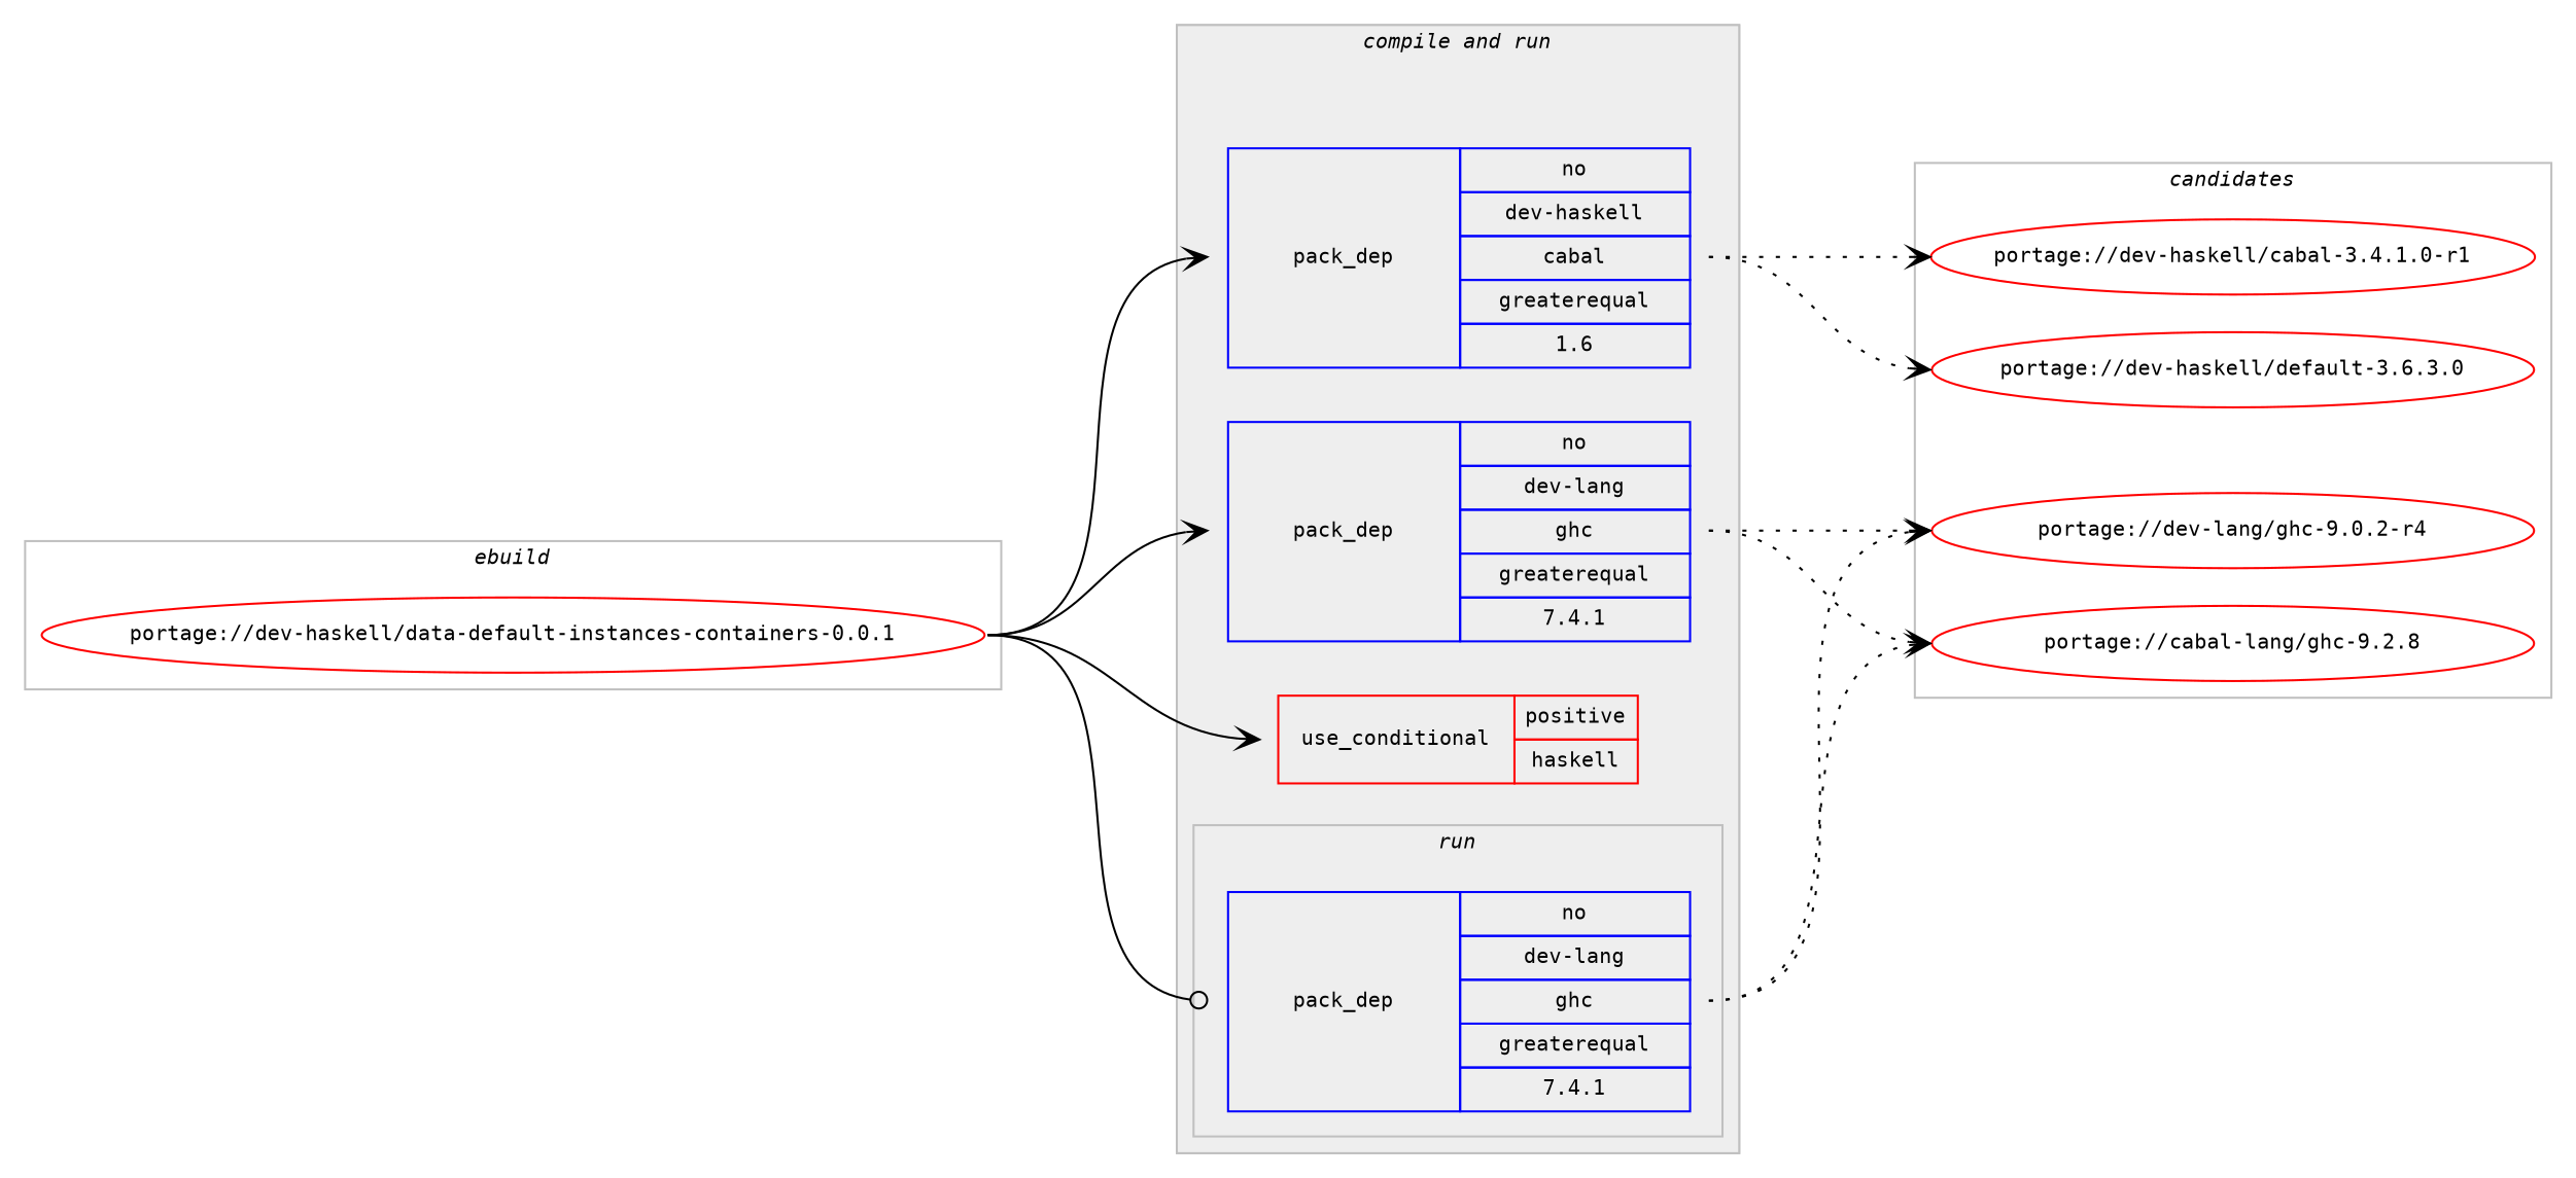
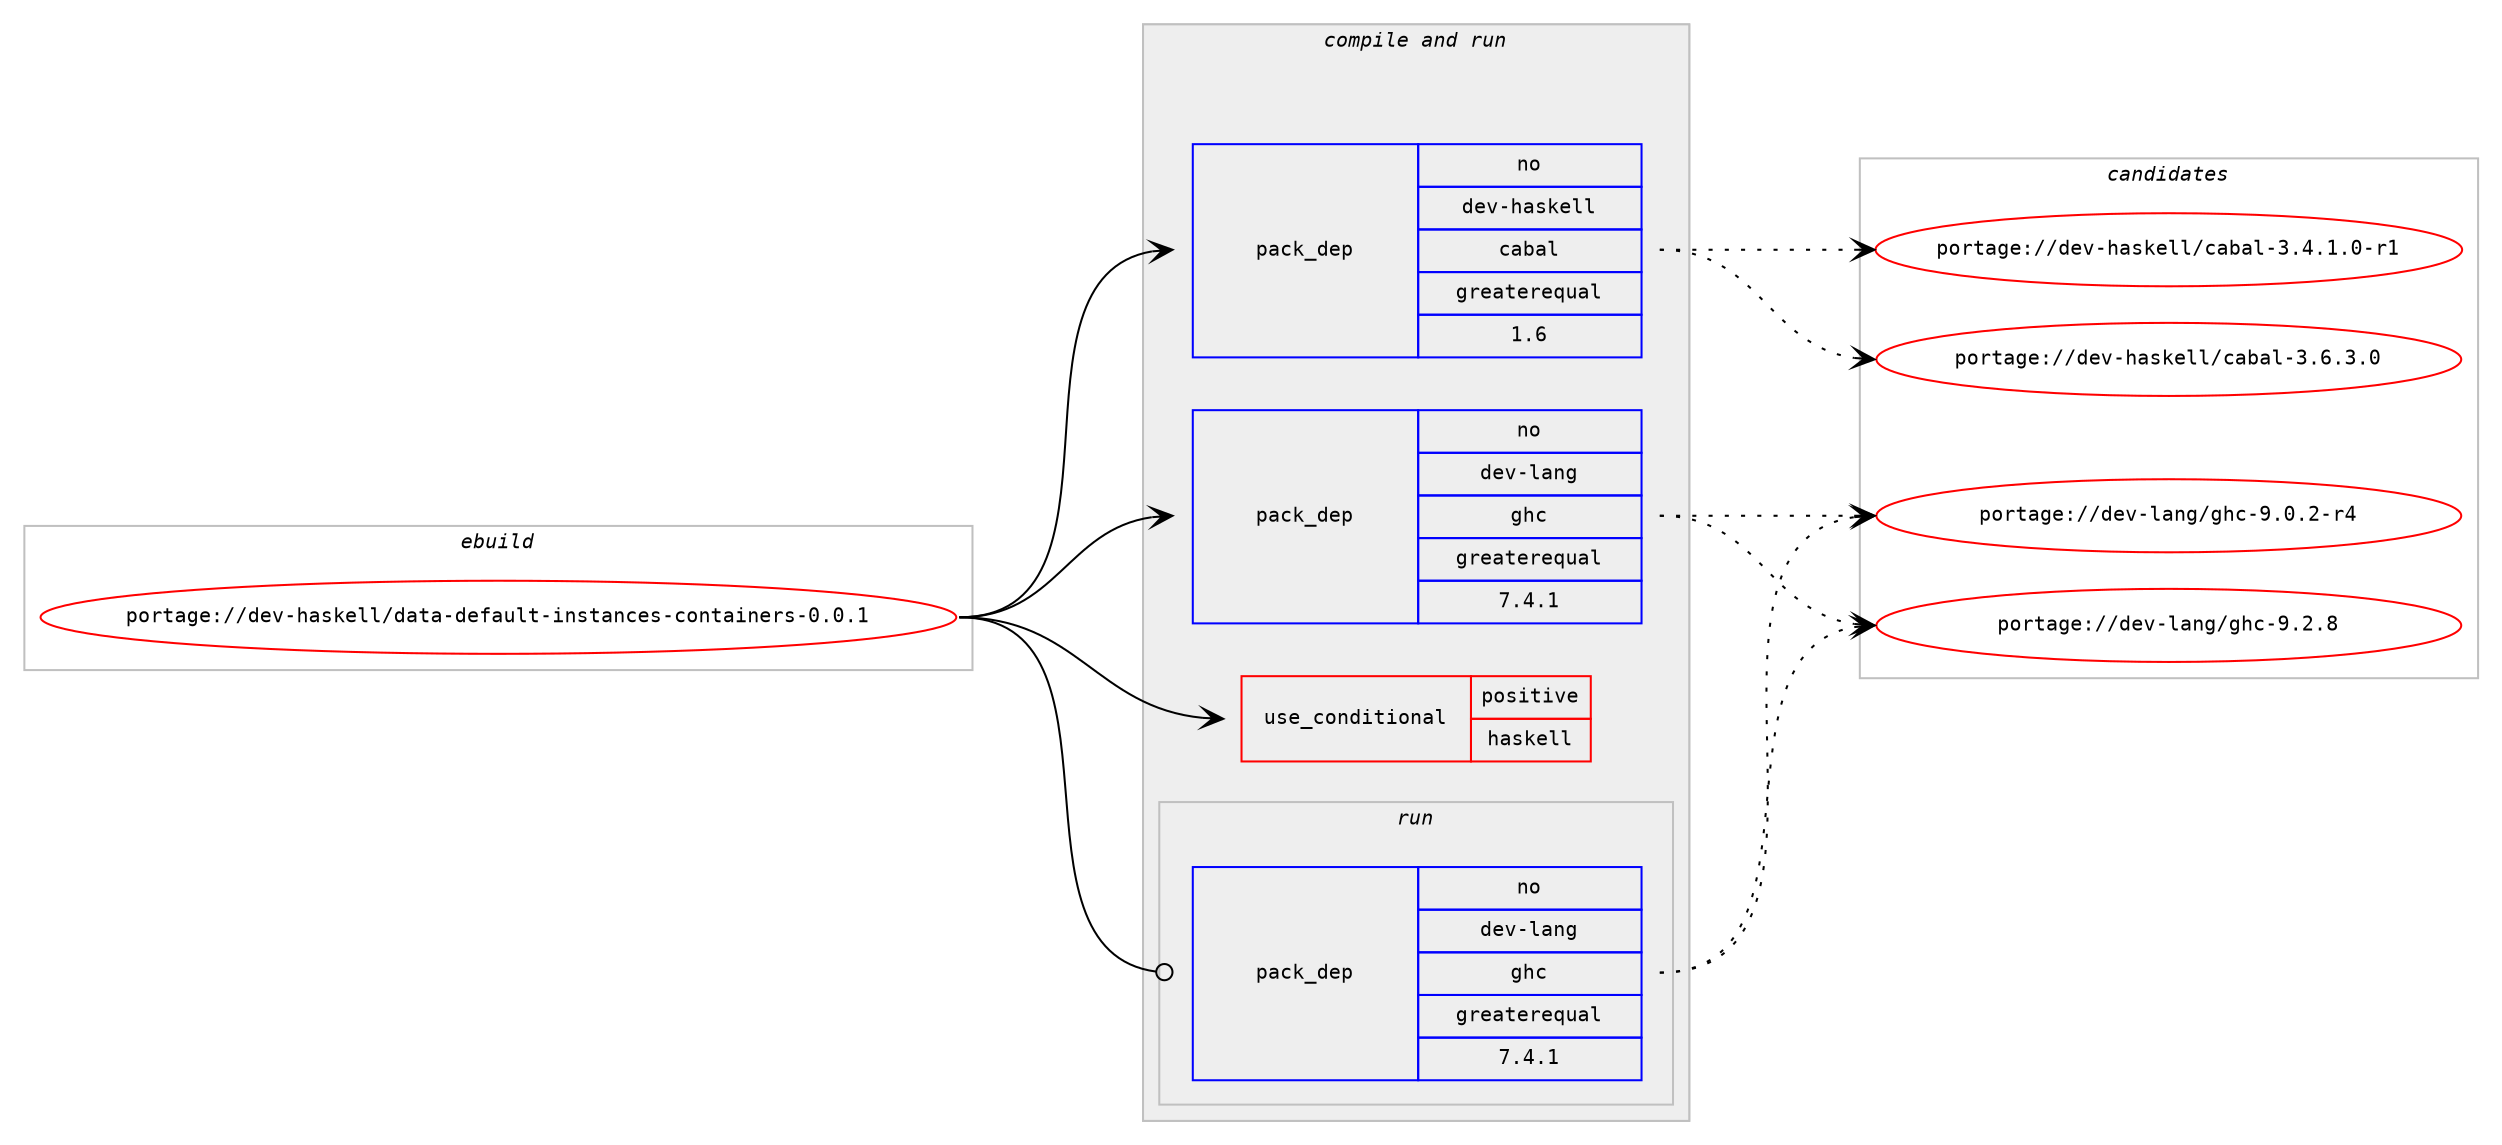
  digraph {
    compound=true
    concentrate=true
    fontname="DejaVu Sans Mono"
    fontsize=10
    newrank=true
    rankdir=LR
    ranksep=1.5
    node [color=red fontname="DejaVu Sans Mono" fontsize=10]
    edge [arrowhead=vee fontname="DejaVu Sans Mono" headport=w style=dotted tailport=e weight=100]
    n1 [label="portage://dev-haskell/data-default-instances-containers-0.0.1" width=4]
    n2 [label=<<TABLE BORDER="0" CELLBORDER="1" CELLSPACING="0" CELLPADDING="4"><TR><TD ROWSPAN="3" CELLPADDING="10">use_conditional</TD></TR><TR><TD>positive</TD></TR><TR><TD>haskell</TD></TR></TABLE>> shape=none]
    n3 [color=blue label=<<TABLE BORDER="0" CELLBORDER="1" CELLSPACING="0" CELLPADDING="4" WIDTH="220"><TR><TD ROWSPAN="6" CELLPADDING="30">pack_dep</TD></TR><TR><TD WIDTH="110">no</TD></TR><TR><TD>dev-haskell</TD></TR><TR><TD>cabal</TD></TR><TR><TD>greaterequal</TD></TR><TR><TD>1.6</TD></TR></TABLE>> shape=none]
    n4 [color=blue label=<<TABLE BORDER="0" CELLBORDER="1" CELLSPACING="0" CELLPADDING="4" WIDTH="220"><TR><TD ROWSPAN="6" CELLPADDING="30">pack_dep</TD></TR><TR><TD WIDTH="110">no</TD></TR><TR><TD>dev-lang</TD></TR><TR><TD>ghc</TD></TR><TR><TD>greaterequal</TD></TR><TR><TD>7.4.1</TD></TR></TABLE>> shape=none]
    n5 [color=blue label=<<TABLE BORDER="0" CELLBORDER="1" CELLSPACING="0" CELLPADDING="4" WIDTH="220"><TR><TD ROWSPAN="6" CELLPADDING="30">pack_dep</TD></TR><TR><TD WIDTH="110">no</TD></TR><TR><TD>dev-lang</TD></TR><TR><TD>ghc</TD></TR><TR><TD>greaterequal</TD></TR><TR><TD>7.4.1</TD></TR></TABLE>> shape=none]
    n6 [label="portage://dev-haskell/cabal-3.4.1.0-r1" width=4]
-   n7 [label="portage://dev-haskell/default-3.6.3.0" width=4]
+   n7 [label="portage://dev-haskell/cabal-3.6.3.0" width=4]
    n8 [label="portage://dev-lang/ghc-9.0.2-r4" width=4]
-   n9 [label="portage://cabal-lang/ghc-9.2.8" width=4]
+   n9 [label="portage://dev-lang/ghc-9.2.8" width=4]
    subgraph cluster_1 {
      color=gray
      label=<<i>ebuild</i>>
      rank=same
      n1
    }
    subgraph cluster_2 {
      color=gray
      label=<<i>dependencies</i>>
      subgraph cluster_3 {
        color=gray
        fillcolor="#eeeeee"
        label=<<i>compile</i>>
        style=filled
        subgraph sub_4 {
          color=gray
          fillcolor="#eeeeee"
          label=<<i>compile</i>>
          style=filled
          n2
        }
        subgraph sub_5 {
          color=gray
          fillcolor="#eeeeee"
          label=<<i>compile</i>>
          style=filled
          n3
        }
        subgraph sub_6 {
          color=gray
          fillcolor="#eeeeee"
          label=<<i>compile</i>>
          style=filled
          n4
        }
      }
      subgraph cluster_7 {
        color=gray
        fillcolor="#eeeeee"
        label=<<i>compile and run</i>>
        style=filled
      }
      subgraph cluster_8 {
        color=gray
        fillcolor="#eeeeee"
        label=<<i>run</i>>
        style=filled
        subgraph sub_9 {
          color=gray
          fillcolor="#eeeeee"
          label=<<i>run</i>>
          style=filled
          n5
        }
      }
    }
    subgraph cluster_10 {
      color=gray
      label=<<i>candidates</i>>
      rank=same
      subgraph sub_11 {
        color=black
        label=<<i>candidates</i>>
        nodesep=1
        rank=same
        n6
        n7
      }
      subgraph sub_12 {
        color=black
        label=<<i>candidates</i>>
        nodesep=1
        rank=same
        n8
        n9
      }
      subgraph sub_13 {
        color=black
        label=<<i>candidates</i>>
        nodesep=1
        rank=same
        n8
        n9
      }
    }
    n1 -> n2 [style=solid weight=20]
    n1 -> n3 [style=solid weight=20]
    n1 -> n4 [style=solid weight=20]
    n1 -> n5 [arrowhead=odot style=solid weight=20]
    n3 -> n6
    n3 -> n7
    n4 -> n8
    n4 -> n9
    n5 -> n8
    n5 -> n9
  }
